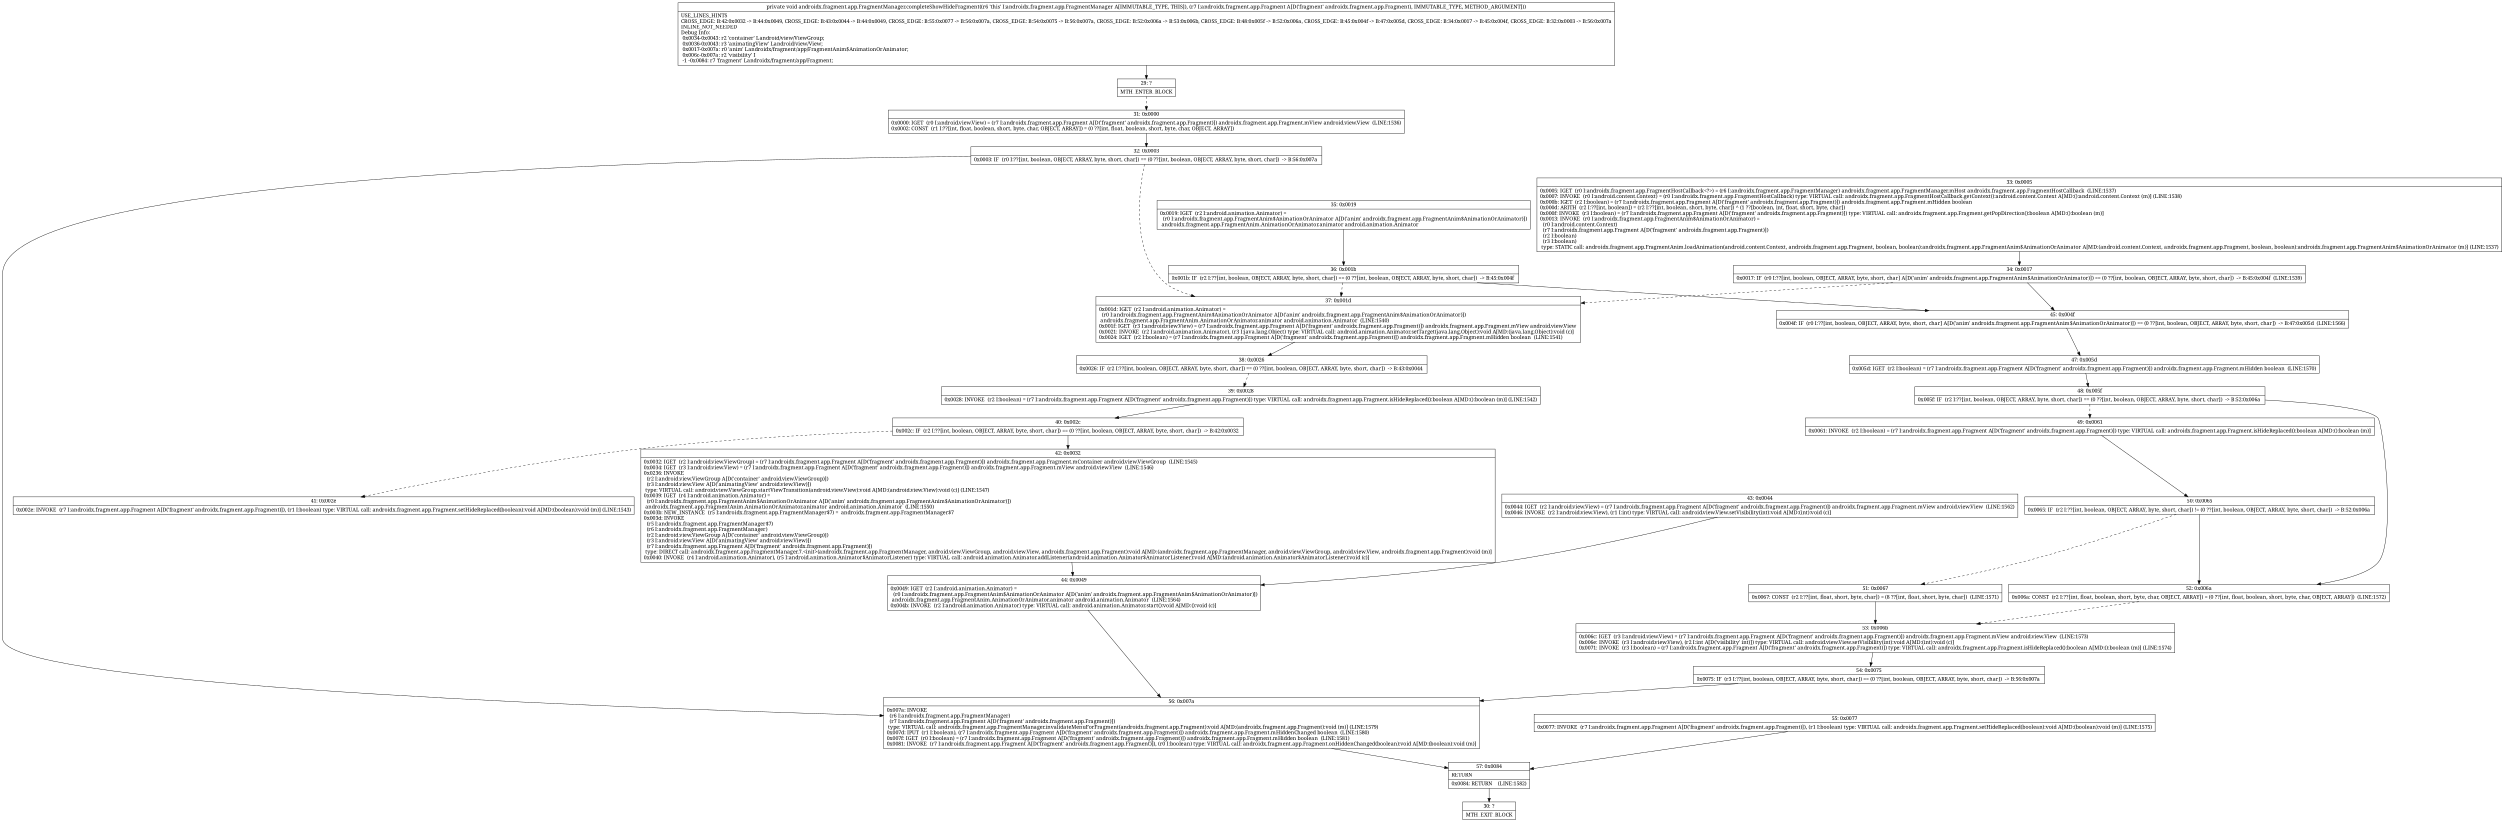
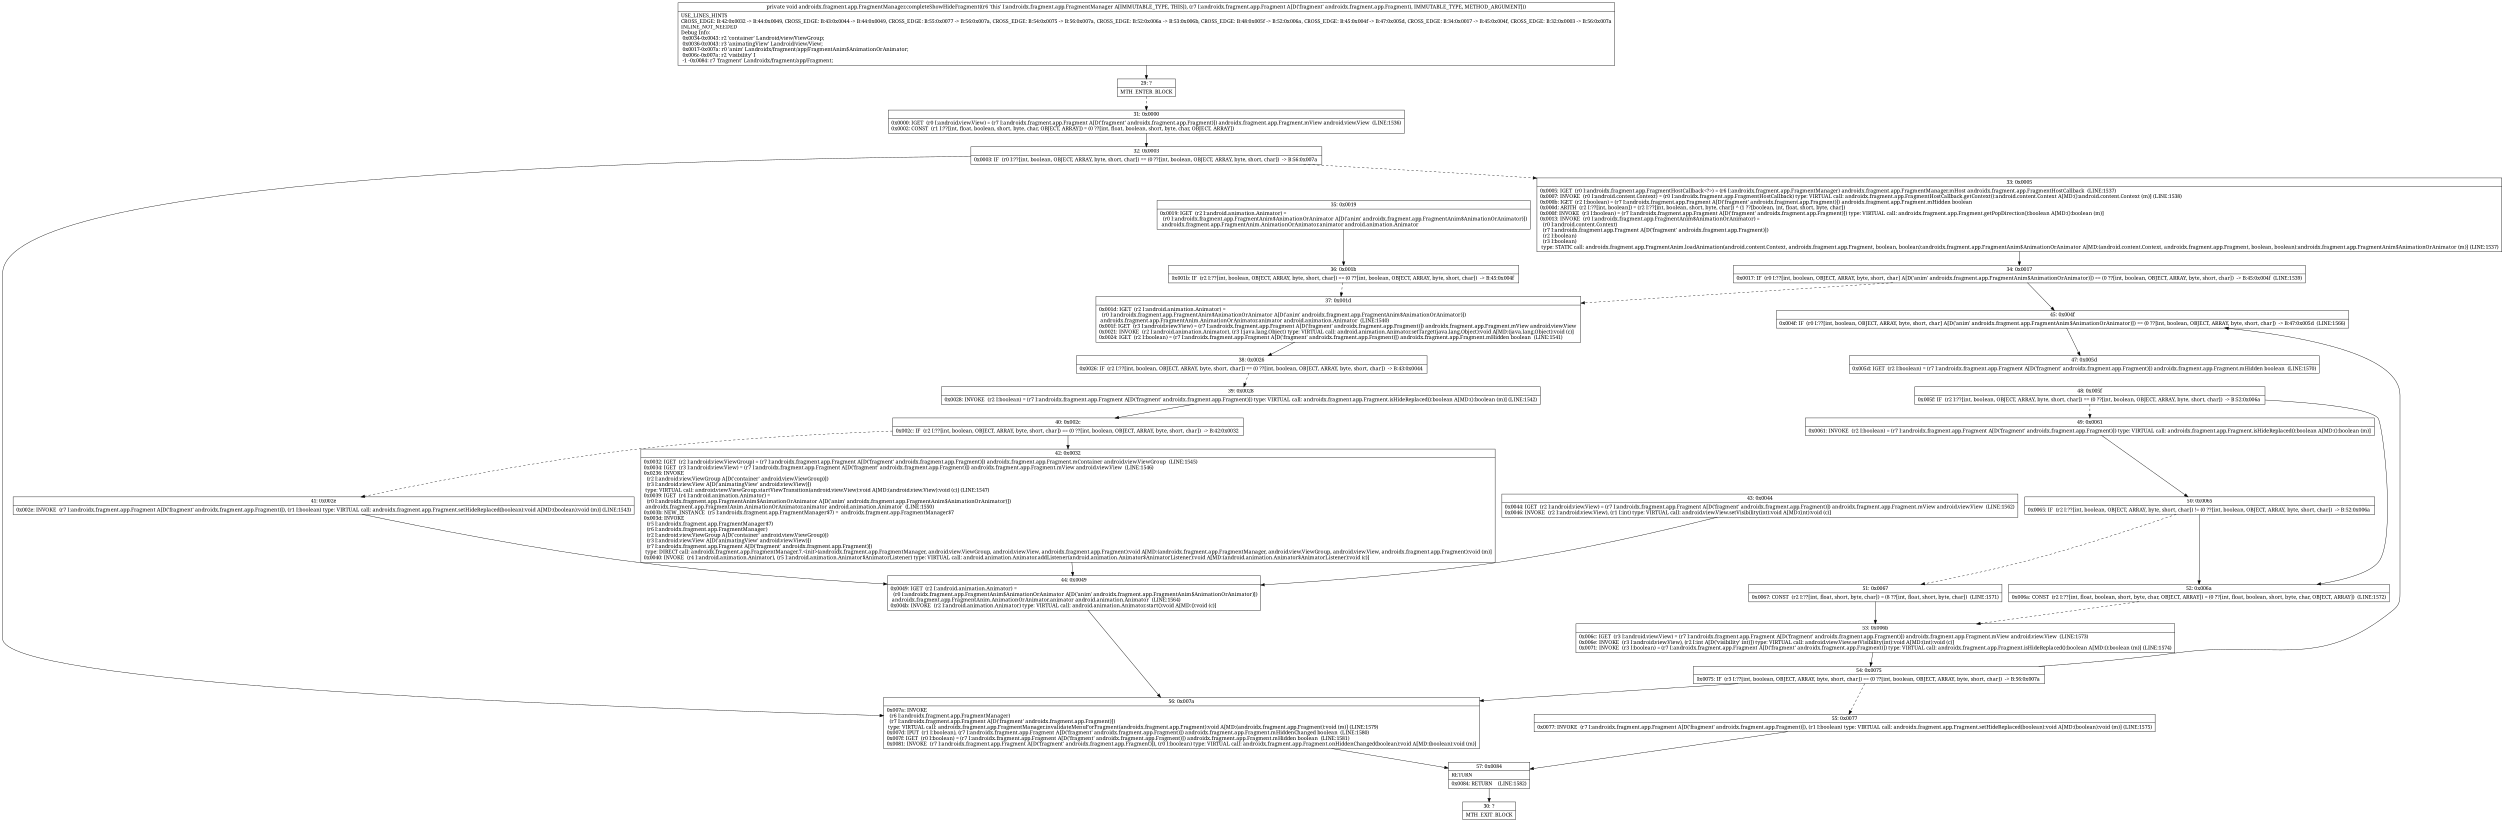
  digraph {
    fontname="Noto Serif"
    node [fontname="Noto Serif" shape=record]
    edge [fontname="Noto Serif"]
    n1 [label="{29\:\ ?|MTH_ENTER_BLOCK\l}"]
    n2 [label="{31\:\ 0x0000|0x0000: IGET  (r0 I:android.view.View) = (r7 I:androidx.fragment.app.Fragment A[D('fragment' androidx.fragment.app.Fragment)]) androidx.fragment.app.Fragment.mView android.view.View  (LINE:1536)\l0x0002: CONST  (r1 I:??[int, float, boolean, short, byte, char, OBJECT, ARRAY]) = (0 ??[int, float, boolean, short, byte, char, OBJECT, ARRAY]) \l}"]
    n3 [label="{32\:\ 0x0003|0x0003: IF  (r0 I:??[int, boolean, OBJECT, ARRAY, byte, short, char]) == (0 ??[int, boolean, OBJECT, ARRAY, byte, short, char])  \-\> B:56:0x007a \l}"]
    n4 [label="{33\:\ 0x0005|0x0005: IGET  (r0 I:androidx.fragment.app.FragmentHostCallback\<?\>) = (r6 I:androidx.fragment.app.FragmentManager) androidx.fragment.app.FragmentManager.mHost androidx.fragment.app.FragmentHostCallback  (LINE:1537)\l0x0007: INVOKE  (r0 I:android.content.Context) = (r0 I:androidx.fragment.app.FragmentHostCallback) type: VIRTUAL call: androidx.fragment.app.FragmentHostCallback.getContext():android.content.Context A[MD:():android.content.Context (m)] (LINE:1538)\l0x000b: IGET  (r2 I:boolean) = (r7 I:androidx.fragment.app.Fragment A[D('fragment' androidx.fragment.app.Fragment)]) androidx.fragment.app.Fragment.mHidden boolean \l0x000d: ARITH  (r2 I:??[int, boolean]) = (r2 I:??[int, boolean, short, byte, char]) ^ (1 ??[boolean, int, float, short, byte, char]) \l0x000f: INVOKE  (r3 I:boolean) = (r7 I:androidx.fragment.app.Fragment A[D('fragment' androidx.fragment.app.Fragment)]) type: VIRTUAL call: androidx.fragment.app.Fragment.getPopDirection():boolean A[MD:():boolean (m)]\l0x0013: INVOKE  (r0 I:androidx.fragment.app.FragmentAnim$AnimationOrAnimator) = \l  (r0 I:android.content.Context)\l  (r7 I:androidx.fragment.app.Fragment A[D('fragment' androidx.fragment.app.Fragment)])\l  (r2 I:boolean)\l  (r3 I:boolean)\l type: STATIC call: androidx.fragment.app.FragmentAnim.loadAnimation(android.content.Context, androidx.fragment.app.Fragment, boolean, boolean):androidx.fragment.app.FragmentAnim$AnimationOrAnimator A[MD:(android.content.Context, androidx.fragment.app.Fragment, boolean, boolean):androidx.fragment.app.FragmentAnim$AnimationOrAnimator (m)] (LINE:1537)\l}"]
    n5 [label="{56\:\ 0x007a|0x007a: INVOKE  \l  (r6 I:androidx.fragment.app.FragmentManager)\l  (r7 I:androidx.fragment.app.Fragment A[D('fragment' androidx.fragment.app.Fragment)])\l type: VIRTUAL call: androidx.fragment.app.FragmentManager.invalidateMenuForFragment(androidx.fragment.app.Fragment):void A[MD:(androidx.fragment.app.Fragment):void (m)] (LINE:1579)\l0x007d: IPUT  (r1 I:boolean), (r7 I:androidx.fragment.app.Fragment A[D('fragment' androidx.fragment.app.Fragment)]) androidx.fragment.app.Fragment.mHiddenChanged boolean  (LINE:1580)\l0x007f: IGET  (r0 I:boolean) = (r7 I:androidx.fragment.app.Fragment A[D('fragment' androidx.fragment.app.Fragment)]) androidx.fragment.app.Fragment.mHidden boolean  (LINE:1581)\l0x0081: INVOKE  (r7 I:androidx.fragment.app.Fragment A[D('fragment' androidx.fragment.app.Fragment)]), (r0 I:boolean) type: VIRTUAL call: androidx.fragment.app.Fragment.onHiddenChanged(boolean):void A[MD:(boolean):void (m)]\l}"]
    n6 [label="{34\:\ 0x0017|0x0017: IF  (r0 I:??[int, boolean, OBJECT, ARRAY, byte, short, char] A[D('anim' androidx.fragment.app.FragmentAnim$AnimationOrAnimator)]) == (0 ??[int, boolean, OBJECT, ARRAY, byte, short, char])  \-\> B:45:0x004f  (LINE:1539)\l}"]
    n7 [label="{57\:\ 0x0084|RETURN\l|0x0084: RETURN    (LINE:1582)\l}"]
    n8 [label="{45\:\ 0x004f|0x004f: IF  (r0 I:??[int, boolean, OBJECT, ARRAY, byte, short, char] A[D('anim' androidx.fragment.app.FragmentAnim$AnimationOrAnimator)]) == (0 ??[int, boolean, OBJECT, ARRAY, byte, short, char])  \-\> B:47:0x005d  (LINE:1566)\l}"]
    n9 [label="{37\:\ 0x001d|0x001d: IGET  (r2 I:android.animation.Animator) = \l  (r0 I:androidx.fragment.app.FragmentAnim$AnimationOrAnimator A[D('anim' androidx.fragment.app.FragmentAnim$AnimationOrAnimator)])\l androidx.fragment.app.FragmentAnim.AnimationOrAnimator.animator android.animation.Animator  (LINE:1540)\l0x001f: IGET  (r3 I:android.view.View) = (r7 I:androidx.fragment.app.Fragment A[D('fragment' androidx.fragment.app.Fragment)]) androidx.fragment.app.Fragment.mView android.view.View \l0x0021: INVOKE  (r2 I:android.animation.Animator), (r3 I:java.lang.Object) type: VIRTUAL call: android.animation.Animator.setTarget(java.lang.Object):void A[MD:(java.lang.Object):void (c)]\l0x0024: IGET  (r2 I:boolean) = (r7 I:androidx.fragment.app.Fragment A[D('fragment' androidx.fragment.app.Fragment)]) androidx.fragment.app.Fragment.mHidden boolean  (LINE:1541)\l}"]
    n10 [label="{35\:\ 0x0019|0x0019: IGET  (r2 I:android.animation.Animator) = \l  (r0 I:androidx.fragment.app.FragmentAnim$AnimationOrAnimator A[D('anim' androidx.fragment.app.FragmentAnim$AnimationOrAnimator)])\l androidx.fragment.app.FragmentAnim.AnimationOrAnimator.animator android.animation.Animator \l}"]
    n11 [label="{36\:\ 0x001b|0x001b: IF  (r2 I:??[int, boolean, OBJECT, ARRAY, byte, short, char]) == (0 ??[int, boolean, OBJECT, ARRAY, byte, short, char])  \-\> B:45:0x004f \l}"]
    n12 [label="{47\:\ 0x005d|0x005d: IGET  (r2 I:boolean) = (r7 I:androidx.fragment.app.Fragment A[D('fragment' androidx.fragment.app.Fragment)]) androidx.fragment.app.Fragment.mHidden boolean  (LINE:1570)\l}"]
    n13 [label="{38\:\ 0x0026|0x0026: IF  (r2 I:??[int, boolean, OBJECT, ARRAY, byte, short, char]) == (0 ??[int, boolean, OBJECT, ARRAY, byte, short, char])  \-\> B:43:0x0044 \l}"]
    n14 [label="{39\:\ 0x0028|0x0028: INVOKE  (r2 I:boolean) = (r7 I:androidx.fragment.app.Fragment A[D('fragment' androidx.fragment.app.Fragment)]) type: VIRTUAL call: androidx.fragment.app.Fragment.isHideReplaced():boolean A[MD:():boolean (m)] (LINE:1542)\l}"]
    n15 [label="{40\:\ 0x002c|0x002c: IF  (r2 I:??[int, boolean, OBJECT, ARRAY, byte, short, char]) == (0 ??[int, boolean, OBJECT, ARRAY, byte, short, char])  \-\> B:42:0x0032 \l}"]
    n16 [label="{43\:\ 0x0044|0x0044: IGET  (r2 I:android.view.View) = (r7 I:androidx.fragment.app.Fragment A[D('fragment' androidx.fragment.app.Fragment)]) androidx.fragment.app.Fragment.mView android.view.View  (LINE:1562)\l0x0046: INVOKE  (r2 I:android.view.View), (r1 I:int) type: VIRTUAL call: android.view.View.setVisibility(int):void A[MD:(int):void (c)]\l}"]
    n17 [label="{44\:\ 0x0049|0x0049: IGET  (r2 I:android.animation.Animator) = \l  (r0 I:androidx.fragment.app.FragmentAnim$AnimationOrAnimator A[D('anim' androidx.fragment.app.FragmentAnim$AnimationOrAnimator)])\l androidx.fragment.app.FragmentAnim.AnimationOrAnimator.animator android.animation.Animator  (LINE:1564)\l0x004b: INVOKE  (r2 I:android.animation.Animator) type: VIRTUAL call: android.animation.Animator.start():void A[MD:():void (c)]\l}"]
    n18 [label="{41\:\ 0x002e|0x002e: INVOKE  (r7 I:androidx.fragment.app.Fragment A[D('fragment' androidx.fragment.app.Fragment)]), (r1 I:boolean) type: VIRTUAL call: androidx.fragment.app.Fragment.setHideReplaced(boolean):void A[MD:(boolean):void (m)] (LINE:1543)\l}"]
    n19 [label="{42\:\ 0x0032|0x0032: IGET  (r2 I:android.view.ViewGroup) = (r7 I:androidx.fragment.app.Fragment A[D('fragment' androidx.fragment.app.Fragment)]) androidx.fragment.app.Fragment.mContainer android.view.ViewGroup  (LINE:1545)\l0x0034: IGET  (r3 I:android.view.View) = (r7 I:androidx.fragment.app.Fragment A[D('fragment' androidx.fragment.app.Fragment)]) androidx.fragment.app.Fragment.mView android.view.View  (LINE:1546)\l0x0236: INVOKE  \l  (r2 I:android.view.ViewGroup A[D('container' android.view.ViewGroup)])\l  (r3 I:android.view.View A[D('animatingView' android.view.View)])\l type: VIRTUAL call: android.view.ViewGroup.startViewTransition(android.view.View):void A[MD:(android.view.View):void (c)] (LINE:1547)\l0x0039: IGET  (r4 I:android.animation.Animator) = \l  (r0 I:androidx.fragment.app.FragmentAnim$AnimationOrAnimator A[D('anim' androidx.fragment.app.FragmentAnim$AnimationOrAnimator)])\l androidx.fragment.app.FragmentAnim.AnimationOrAnimator.animator android.animation.Animator  (LINE:1550)\l0x003b: NEW_INSTANCE  (r5 I:androidx.fragment.app.FragmentManager$7) =  androidx.fragment.app.FragmentManager$7 \l0x003d: INVOKE  \l  (r5 I:androidx.fragment.app.FragmentManager$7)\l  (r6 I:androidx.fragment.app.FragmentManager)\l  (r2 I:android.view.ViewGroup A[D('container' android.view.ViewGroup)])\l  (r3 I:android.view.View A[D('animatingView' android.view.View)])\l  (r7 I:androidx.fragment.app.Fragment A[D('fragment' androidx.fragment.app.Fragment)])\l type: DIRECT call: androidx.fragment.app.FragmentManager.7.\<init\>(androidx.fragment.app.FragmentManager, android.view.ViewGroup, android.view.View, androidx.fragment.app.Fragment):void A[MD:(androidx.fragment.app.FragmentManager, android.view.ViewGroup, android.view.View, androidx.fragment.app.Fragment):void (m)]\l0x0040: INVOKE  (r4 I:android.animation.Animator), (r5 I:android.animation.Animator$AnimatorListener) type: VIRTUAL call: android.animation.Animator.addListener(android.animation.Animator$AnimatorListener):void A[MD:(android.animation.Animator$AnimatorListener):void (c)]\l}"]
    n20 [label="{48\:\ 0x005f|0x005f: IF  (r2 I:??[int, boolean, OBJECT, ARRAY, byte, short, char]) == (0 ??[int, boolean, OBJECT, ARRAY, byte, short, char])  \-\> B:52:0x006a \l}"]
    n21 [label="{49\:\ 0x0061|0x0061: INVOKE  (r2 I:boolean) = (r7 I:androidx.fragment.app.Fragment A[D('fragment' androidx.fragment.app.Fragment)]) type: VIRTUAL call: androidx.fragment.app.Fragment.isHideReplaced():boolean A[MD:():boolean (m)]\l}"]
    n22 [label="{52\:\ 0x006a|0x006a: CONST  (r2 I:??[int, float, boolean, short, byte, char, OBJECT, ARRAY]) = (0 ??[int, float, boolean, short, byte, char, OBJECT, ARRAY])  (LINE:1572)\l}"]
    n23 [label="{50\:\ 0x0065|0x0065: IF  (r2 I:??[int, boolean, OBJECT, ARRAY, byte, short, char]) != (0 ??[int, boolean, OBJECT, ARRAY, byte, short, char])  \-\> B:52:0x006a \l}"]
    n24 [label="{53\:\ 0x006b|0x006c: IGET  (r3 I:android.view.View) = (r7 I:androidx.fragment.app.Fragment A[D('fragment' androidx.fragment.app.Fragment)]) androidx.fragment.app.Fragment.mView android.view.View  (LINE:1573)\l0x006e: INVOKE  (r3 I:android.view.View), (r2 I:int A[D('visibility' int)]) type: VIRTUAL call: android.view.View.setVisibility(int):void A[MD:(int):void (c)]\l0x0071: INVOKE  (r3 I:boolean) = (r7 I:androidx.fragment.app.Fragment A[D('fragment' androidx.fragment.app.Fragment)]) type: VIRTUAL call: androidx.fragment.app.Fragment.isHideReplaced():boolean A[MD:():boolean (m)] (LINE:1574)\l}"]
    n25 [label="{51\:\ 0x0067|0x0067: CONST  (r2 I:??[int, float, short, byte, char]) = (8 ??[int, float, short, byte, char])  (LINE:1571)\l}"]
    n26 [label="{54\:\ 0x0075|0x0075: IF  (r3 I:??[int, boolean, OBJECT, ARRAY, byte, short, char]) == (0 ??[int, boolean, OBJECT, ARRAY, byte, short, char])  \-\> B:56:0x007a \l}"]
    n27 [label="{55\:\ 0x0077|0x0077: INVOKE  (r7 I:androidx.fragment.app.Fragment A[D('fragment' androidx.fragment.app.Fragment)]), (r1 I:boolean) type: VIRTUAL call: androidx.fragment.app.Fragment.setHideReplaced(boolean):void A[MD:(boolean):void (m)] (LINE:1575)\l}"]
    n28 [label="{30\:\ ?|MTH_EXIT_BLOCK\l}"]
    n29 [label="{private void androidx.fragment.app.FragmentManager.completeShowHideFragment((r6 'this' I:androidx.fragment.app.FragmentManager A[IMMUTABLE_TYPE, THIS]), (r7 I:androidx.fragment.app.Fragment A[D('fragment' androidx.fragment.app.Fragment), IMMUTABLE_TYPE, METHOD_ARGUMENT]))  | USE_LINES_HINTS\lCROSS_EDGE: B:42:0x0032 \-\> B:44:0x0049, CROSS_EDGE: B:43:0x0044 \-\> B:44:0x0049, CROSS_EDGE: B:55:0x0077 \-\> B:56:0x007a, CROSS_EDGE: B:54:0x0075 \-\> B:56:0x007a, CROSS_EDGE: B:52:0x006a \-\> B:53:0x006b, CROSS_EDGE: B:48:0x005f \-\> B:52:0x006a, CROSS_EDGE: B:45:0x004f \-\> B:47:0x005d, CROSS_EDGE: B:34:0x0017 \-\> B:45:0x004f, CROSS_EDGE: B:32:0x0003 \-\> B:56:0x007a\lINLINE_NOT_NEEDED\lDebug Info:\l  0x0034\-0x0043: r2 'container' Landroid\/view\/ViewGroup;\l  0x0036\-0x0043: r3 'animatingView' Landroid\/view\/View;\l  0x0017\-0x007a: r0 'anim' Landroidx\/fragment\/app\/FragmentAnim$AnimationOrAnimator;\l  0x006c\-0x007a: r2 'visibility' I\l  \-1 \-0x0084: r7 'fragment' Landroidx\/fragment\/app\/Fragment;\l}"]
    n1 -> n2 [style=dashed]
    n2 -> n3
-   n3 -> n9 [style=dashed]
+   n3 -> n4 [style=dashed]
    n3 -> n5
    n4 -> n6
    n5 -> n7
    n6 -> n8
    n6 -> n9 [style=dashed]
    n7 -> n28
    n8 -> n12
    n9 -> n13
    n10 -> n11
-   n11 -> n8
+   n26 -> n8
    n11 -> n9 [style=dashed]
-   n12 -> n20
    n13 -> n14 [style=dashed]
    n14 -> n15
    n15 -> n18 [style=dashed]
    n15 -> n19
    n16 -> n17
    n17 -> n5
+   n18 -> n17
    n19 -> n17
    n20 -> n21 [style=dashed]
    n20 -> n22
    n21 -> n23
    n22 -> n24 [style=dashed]
    n23 -> n22
    n23 -> n25 [style=dashed]
    n24 -> n26
    n25 -> n24
    n26 -> n5
+   n26 -> n27 [style=dashed]
    n27 -> n7
    n29 -> n1
  }
